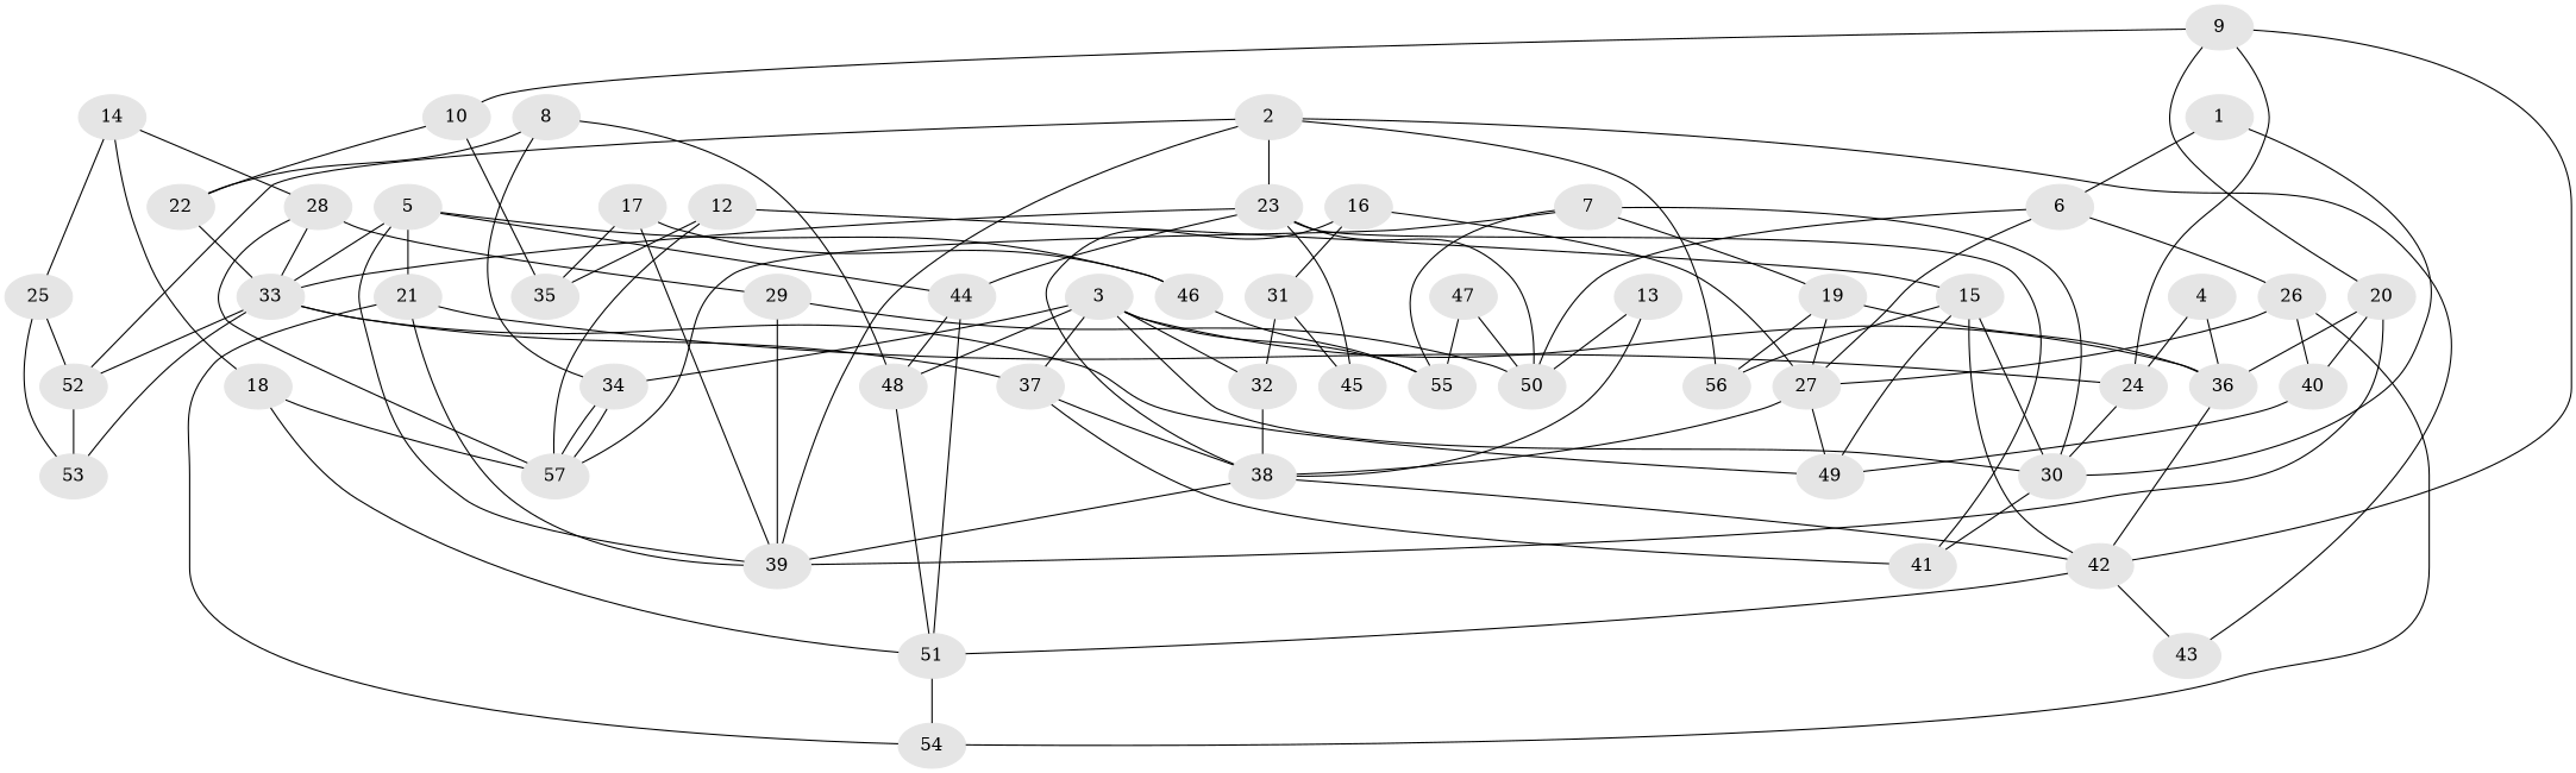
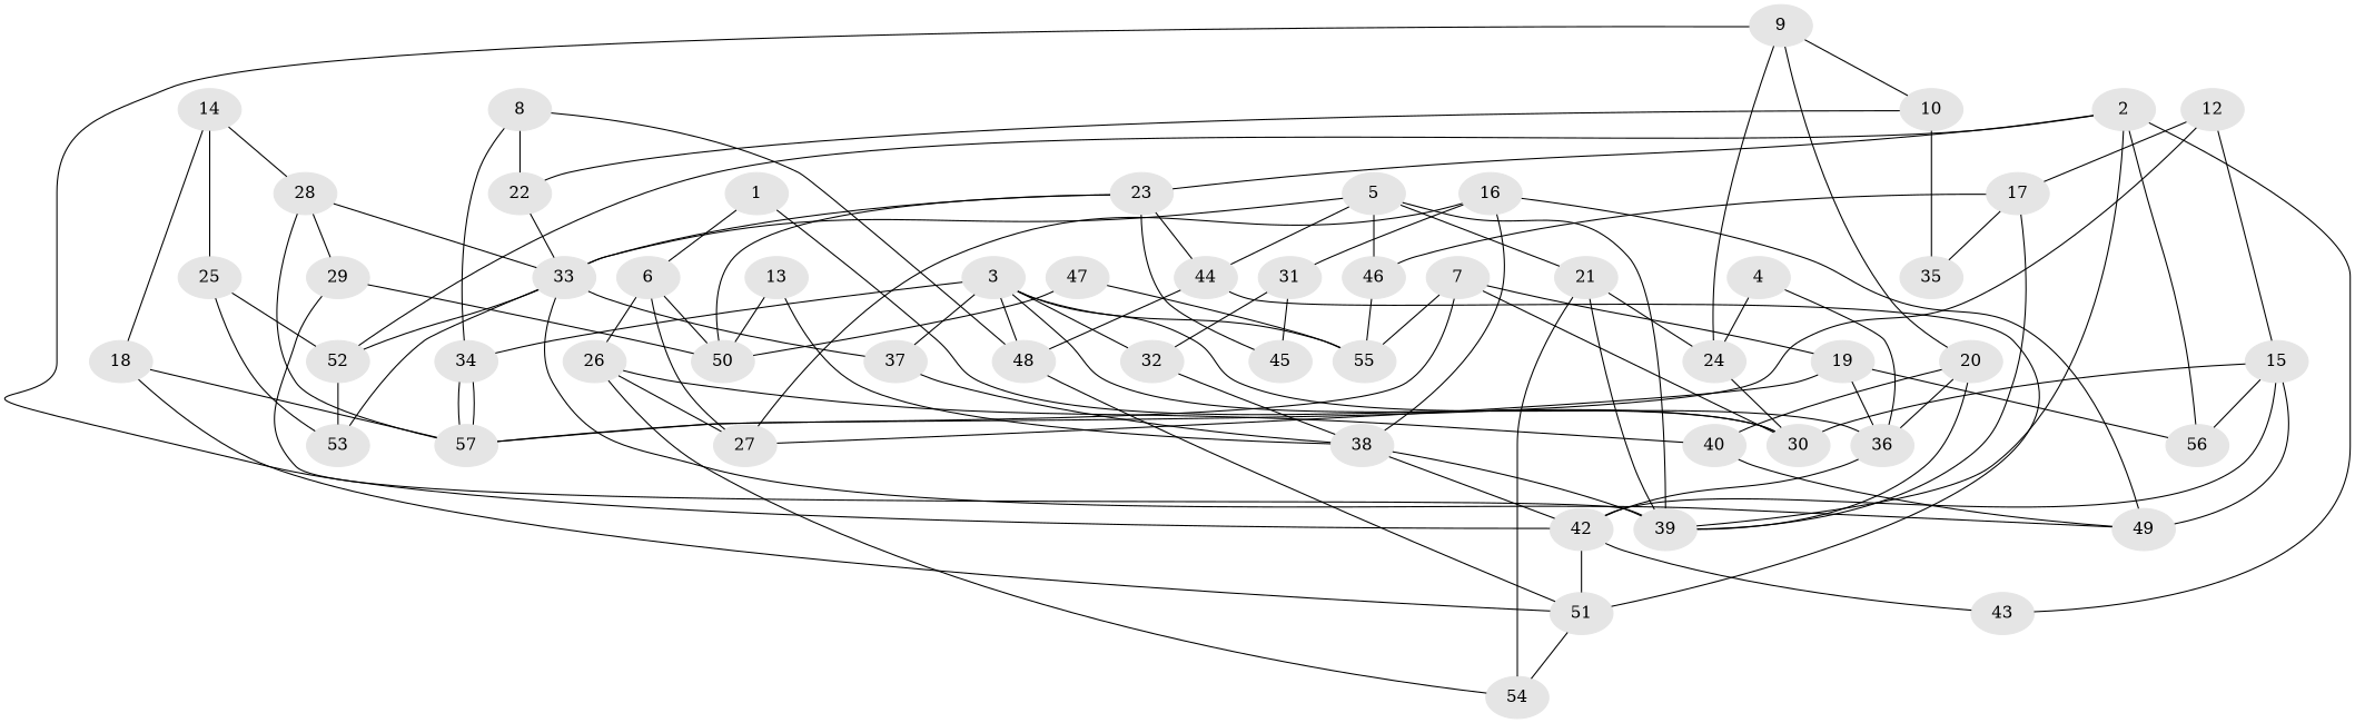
  graph {
    node [color=gray90 style=filled]
    1
    6
    30
    26
    27
    50
-   41
    2
    23
    39
    43
    52
    56
    33
    44
    45
    53
    3
    32
    34
    36
    37
    48
    55
    38
    57
    42
    51
    4
    24
    5
    21
    46
    54
    49
    40
    7
    19
    8
    22
    9
    10
    20
    35
    12
    15
    14
    18
    25
    28
    13
    29
    16
    31
    17
    47
    1 -- 6
    1 -- 30
    6 -- 26
    6 -- 27
    6 -- 50
-   30 -- 41
    26 -- 27
    26 -- 54
    26 -- 40
-   27 -- 38
    2 -- 23
    2 -- 39
    2 -- 43
    2 -- 52
    2 -- 56
    23 -- 50
-   23 -- 41
    23 -- 33
    23 -- 44
    23 -- 45
    52 -- 53
    33 -- 52
    33 -- 53
    33 -- 37
    33 -- 49
    44 -- 48
    44 -- 51
    3 -- 30
    3 -- 32
    3 -- 34
    3 -- 36
    3 -- 37
    3 -- 48
    3 -- 55
    32 -- 38
    34 -- 57
    34 -- 57
    36 -- 42
-   37 -- 41
    37 -- 38
    48 -- 51
    38 -- 39
    38 -- 42
    42 -- 43
    42 -- 51
    51 -- 54
    4 -- 36
    4 -- 24
    24 -- 30
    5 -- 39
    5 -- 33
    5 -- 44
    5 -- 21
    5 -- 46
    21 -- 39
    21 -- 24
    21 -- 54
    46 -- 55
    40 -- 49
    7 -- 30
    7 -- 55
    7 -- 57
    7 -- 19
    19 -- 27
    19 -- 56
    19 -- 36
    8 -- 34
    8 -- 48
    8 -- 22
    22 -- 33
    9 -- 42
    9 -- 24
    9 -- 10
    9 -- 20
    10 -- 22
    10 -- 35
    20 -- 39
    20 -- 36
    20 -- 40
    12 -- 57
-   12 -- 35
+   12 -- 17
    12 -- 15
    15 -- 30
    15 -- 56
    15 -- 42
    15 -- 49
    14 -- 18
    14 -- 25
    14 -- 28
    18 -- 57
    18 -- 51
    25 -- 52
    25 -- 53
    28 -- 33
    28 -- 57
    28 -- 29
    13 -- 50
    13 -- 38
    29 -- 50
    29 -- 39
    16 -- 27
    16 -- 38
-   27 -- 49
+   16 -- 49
    16 -- 31
    31 -- 45
    31 -- 32
    17 -- 39
    17 -- 46
    17 -- 35
    47 -- 50
    47 -- 55
  }
